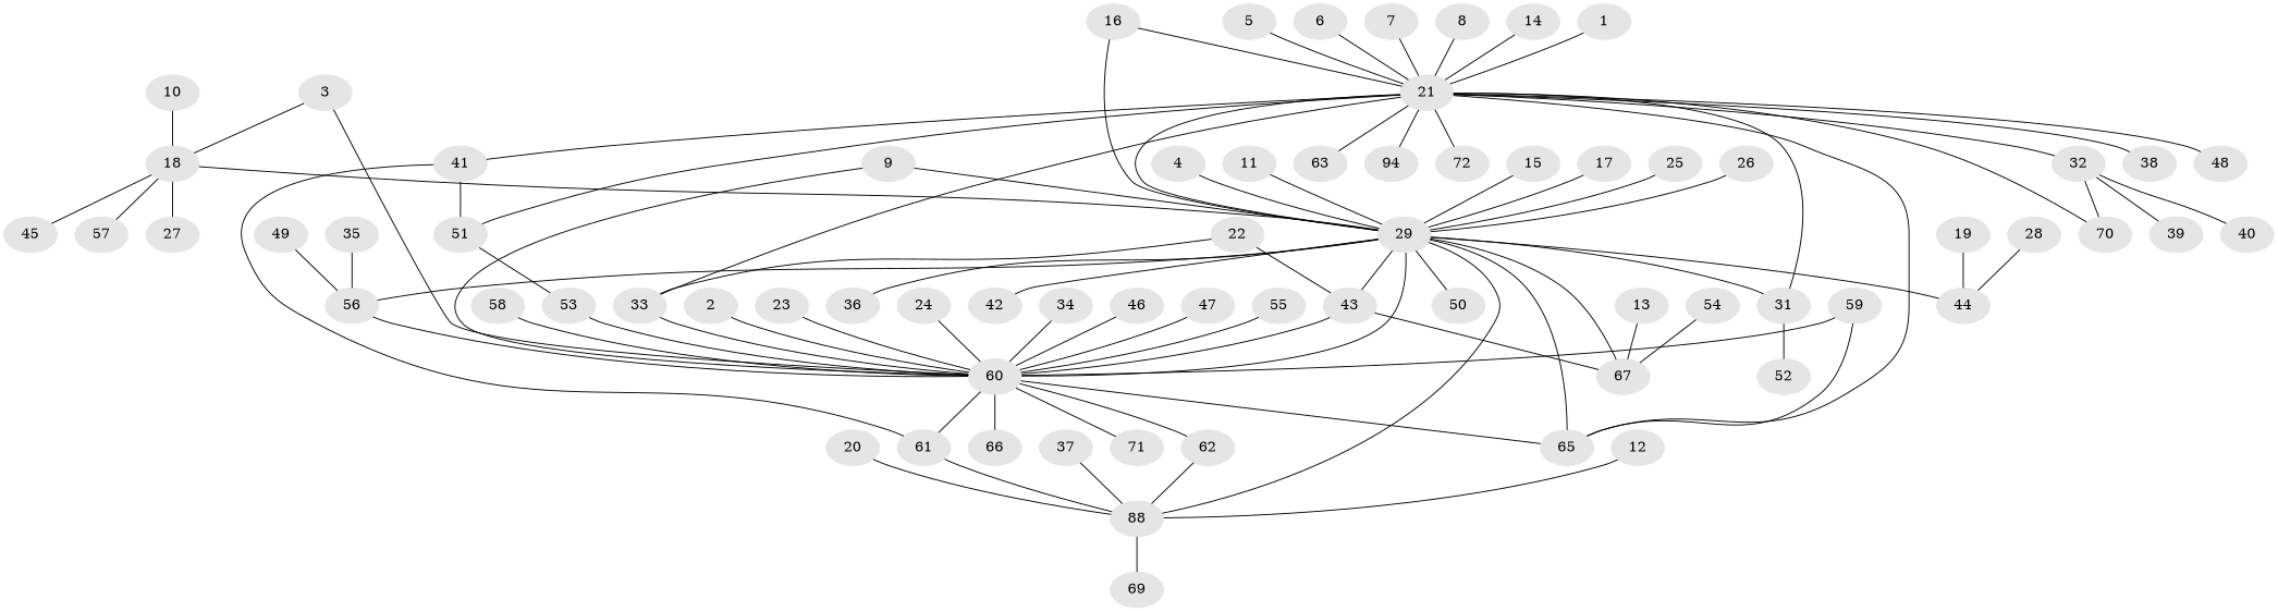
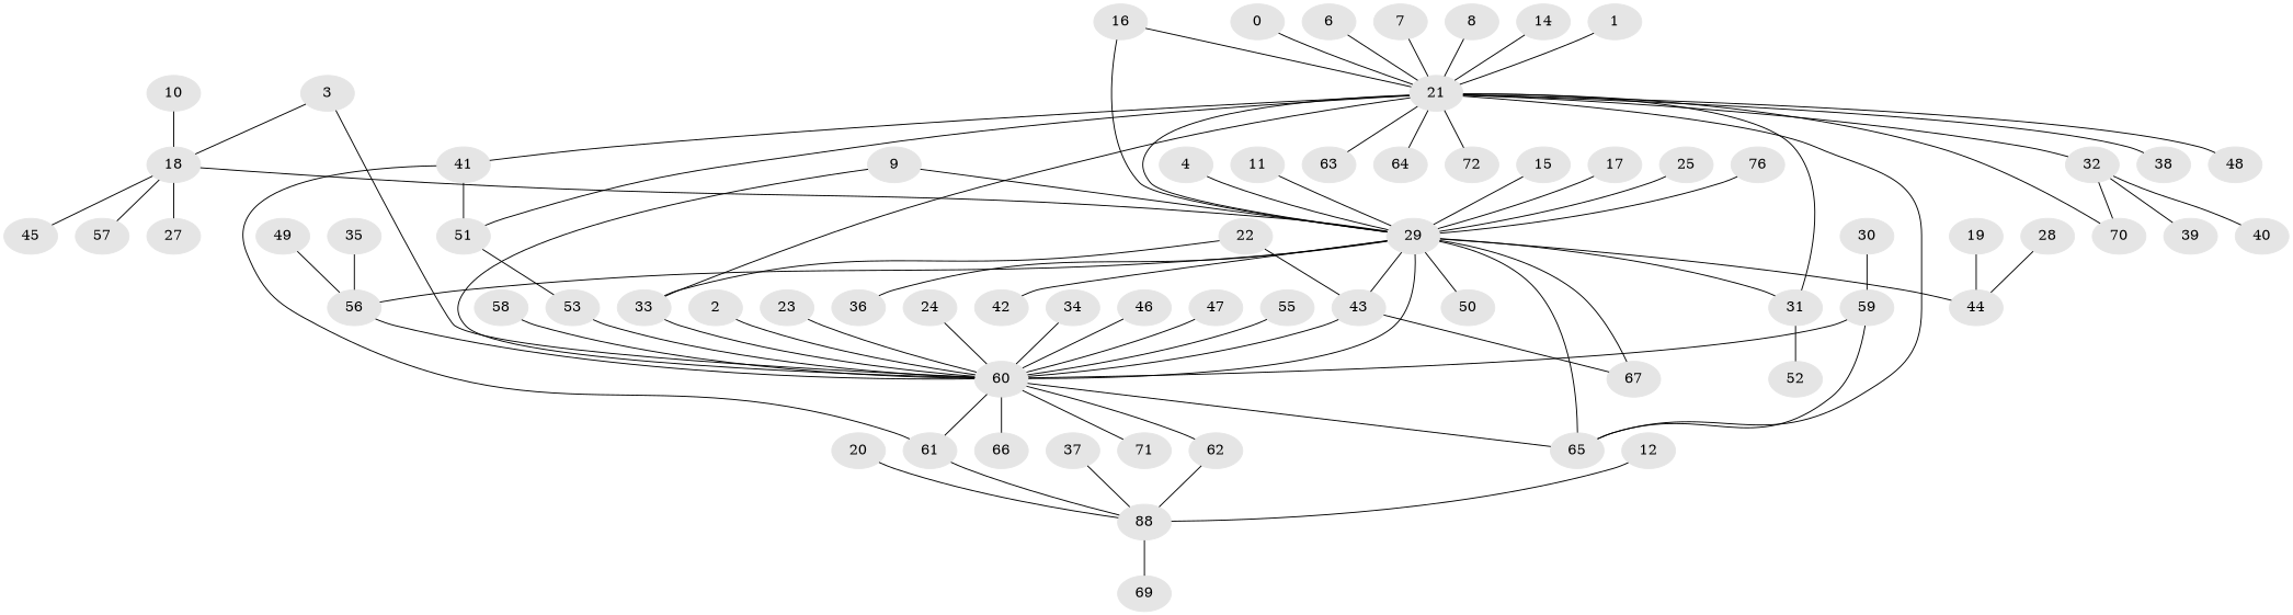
  graph {
    node [color=gray90 style=filled]
    edge [weight=1.0]
    1
    21
    29
    31
    32
    33
    38
    41
    48
    51
    63
-   64 [label=94]
+   64
    65
    70
    72
    2
    60
    61
    62
    66
    71
    3
    18
    27
    45
    57
    4
    n28 [label=88]
    67
    44
    43
    36
    42
    50
    56
-   5
+   5 [label=0]
    6
    7
    8
    9
    10
    11
    12
    69
-   13
    14
    15
    16
    17
    19
    20
    52
    39
    40
    53
    22
    23
    24
    25
-   26
+   26 [label=76]
    28
+   30
    59
    34
    35
    37
    46
    47
    49
-   54
    55
    58
    1 -- 21
    21 -- 29
    21 -- 31
    21 -- 32
    21 -- 33
    21 -- 38
    21 -- 41
    21 -- 48
    21 -- 51
    21 -- 63
    21 -- 64
    21 -- 65
    21 -- 70
    21 -- 72
    29 -- 31
    29 -- 65
    29 -- 60
-   29 -- n28
    29 -- 67
    29 -- 44
    29 -- 43
    29 -- 36
    29 -- 42
    29 -- 50
    29 -- 56
    31 -- 52
    32 -- 70
    32 -- 39
    32 -- 40
    33 -- 60
    41 -- 51
    41 -- 61
    51 -- 53
    2 -- 60
    60 -- 65
    60 -- 61
    60 -- 62
    60 -- 66
    60 -- 71
    61 -- n28
    62 -- n28
    3 -- 60
    3 -- 18
    18 -- 29
    18 -- 27
    18 -- 45
    18 -- 57
    4 -- 29
    n28 -- 69
    43 -- 60
    43 -- 67
    56 -- 60
    5 -- 21
    6 -- 21
    7 -- 21
    8 -- 21
    9 -- 29
    9 -- 60
    10 -- 18
    11 -- 29
    12 -- n28
-   13 -- 67
    14 -- 21
    15 -- 29
    16 -- 21
    16 -- 29
    17 -- 29
    19 -- 44
    20 -- n28
    53 -- 60
    22 -- 33
    22 -- 43
    23 -- 60
    24 -- 60
    25 -- 29
    26 -- 29
    28 -- 44
+   30 -- 59
    59 -- 65
    59 -- 60
    34 -- 60
    35 -- 56
    37 -- n28
    46 -- 60
    47 -- 60
    49 -- 56
-   54 -- 67
    55 -- 60
    58 -- 60
  }
